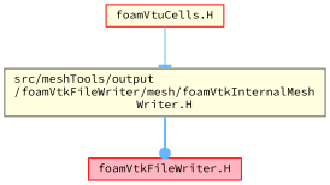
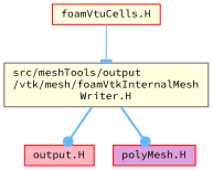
  digraph {
    fontname="Source Code Pro"
    node [color=red fillcolor=lightyellow fontname="Source Code Pro" fontsize=10 shape=box style=filled]
    edge [arrowhead=dot color=steelblue1 fontname="Source Code Pro" fontsize=10 labelfontname=Helvetica labelfontsize=10 style=bold]
-   n1 [color=gray40 fontcolor=black height=0.2 label="src/meshTools/output\l/foamVtkFileWriter/mesh/foamVtkInternalMesh\lWriter.H" width=0.4]
-   n2 [fillcolor=lightpink height=0.2 label="foamVtkFileWriter.H" width=0.4]
+   n1 [color=gray40 fontcolor=black height=0.2 label="src/meshTools/output\l/vtk/mesh/foamVtkInternalMesh\lWriter.H" width=0.4]
+   n2 [fillcolor=lightpink height=0.2 label="output.H" width=0.4]
+   n3 [fillcolor=plum height=0.2 label="polyMesh.H" width=0.4]
    n4 [height=0.2 label="foamVtuCells.H" width=0.4]
    n1 -> n2
+   n1 -> n3
    n4 -> n1 [arrowhead=tee style=solid]
  }
